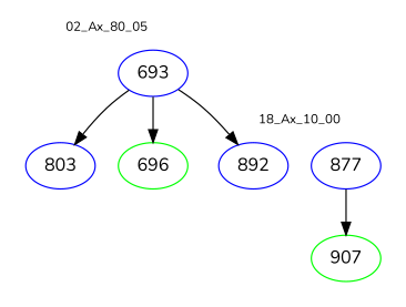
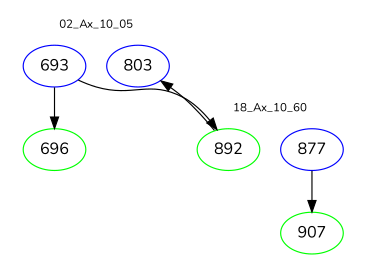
  digraph {
    fontname=Nunito
    node [color=blue fontname=Nunito]
    edge [color=black fontname=Nunito]
    n1 [label=693]
    n2 [label=803]
    n3 [color=green label=696]
    n4 [label=877]
-   n5 [label=892]
+   n5 [color=green label=892]
    n6 [color=green label=907]
    subgraph cluster_1 {
      color=white
      fontsize=10
-     label="02_Ax_80_05"
+     label="02_Ax_10_05"
      n1
      n2
      n3
    }
    subgraph cluster_2 {
      color=white
      fontsize=10
-     label="18_Ax_10_00"
+     label="18_Ax_10_60"
      n4
      n5
      n6
    }
-   n1 -> n2
+   n5 -> n2
    n1 -> n3
    n1 -> n5
    n4 -> n6
  }
